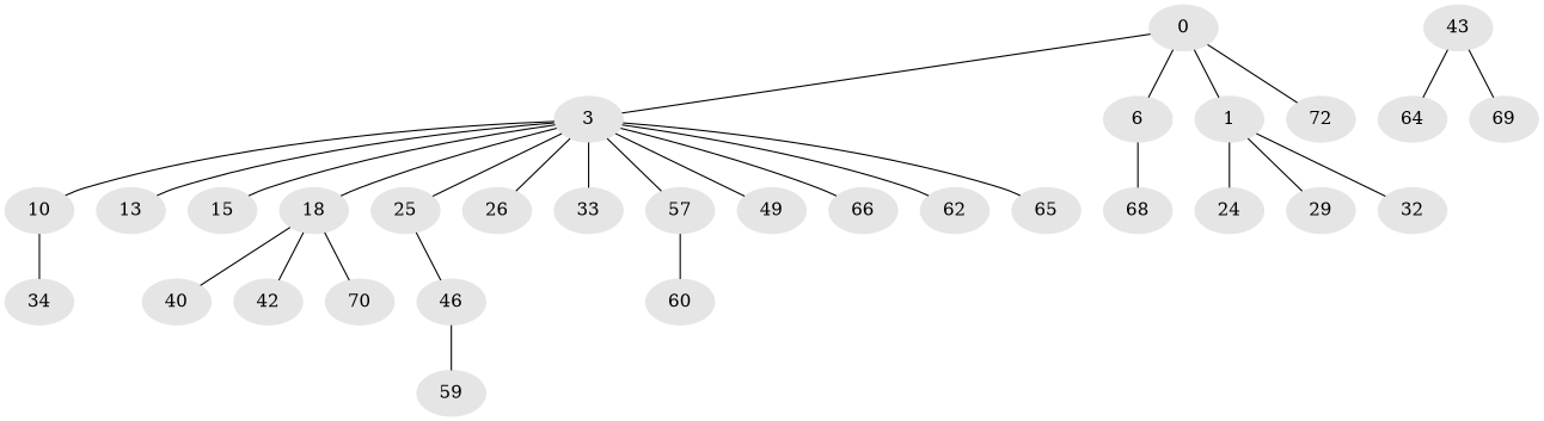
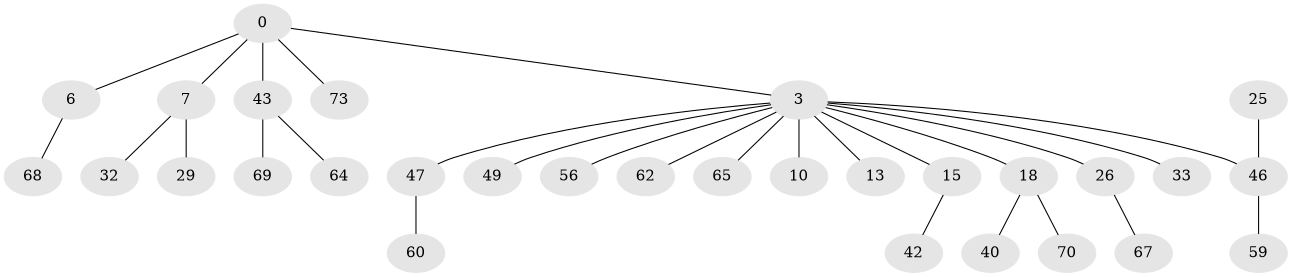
  graph {
    fontname="DejaVu Serif"
    node [color=gray90 fontname="DejaVu Serif" style=filled]
    edge [fontname="DejaVu Serif"]
    n1 [label=0 super="+2+31"]
    3 [super="+4+104+5+9"]
    6 [super="+85+11+36+39"]
-   7 [super="+8+57+16" label=1]
+   7 [super="+8+57+16"]
    43 [super="+74+48+44"]
-   72 [super="+94"]
+   72 [super="+94" label=73]
    10 [super="+95+78+38+37+22"]
    13 [super="+97+76+30+17"]
    15
    18 [super="+50+20+63+101+28"]
    25 [super="+91+27"]
    26
    33
-   47 [super="+75" label=57]
+   47 [super="+75"]
    49
-   56 [super="+87" label=66]
+   56 [super="+87"]
    62
    65 [super="+71"]
    68
-   24 [super="+52+35"]
    29
    32 [super="+96"]
    n23 [label=64 super="+73"]
    69
-   34 [super="+99+41"]
    40 [super="+54"]
    42
    70
    46 [super="+82"]
+   67
    60
    59
    n1 -- 3
    n1 -- 6
    n1 -- 7
+   n1 -- 43
    n1 -- 72
    3 -- 10
    3 -- 13
    3 -- 15
    3 -- 18
-   3 -- 25
+   3 -- 46
    3 -- 26
    3 -- 33
    3 -- 47
    3 -- 49
    3 -- 56
    3 -- 62
    3 -- 65
    6 -- 68
-   7 -- 24
    7 -- 29
    7 -- 32
    43 -- n23
    43 -- 69
-   10 -- 34
    18 -- 40
-   18 -- 42
+   15 -- 42
    18 -- 70
    25 -- 46
+   26 -- 67
    47 -- 60
    46 -- 59
  }
